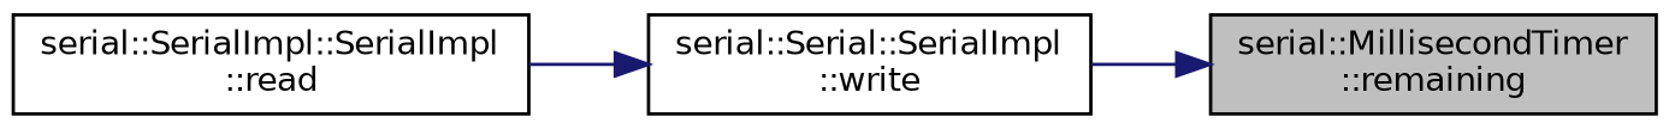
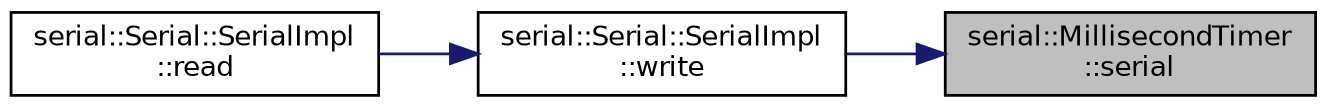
  digraph {
    fontname="DejaVu Sans"
    rankdir=RL
    node [color=black fillcolor=white fontname="DejaVu Sans" fontsize=10 shape=record style=filled]
    edge [color=midnightblue dir=back fontname="DejaVu Sans" fontsize=10 labelfontname=Helvetica labelfontsize=10 style=solid]
-   n1 [fillcolor=grey75 fontcolor=black height=0.2 label="serial::MillisecondTimer\l::remaining" width=0.4]
+   n1 [fillcolor=grey75 fontcolor=black height=0.2 label="serial::MillisecondTimer\l::serial" width=0.4]
    n2 [height=0.2 label="serial::Serial::SerialImpl\l::write" width=0.4]
-   n3 [height=0.2 label="serial::SerialImpl::SerialImpl\l::read" width=0.4]
+   n3 [height=0.2 label="serial::Serial::SerialImpl\l::read" width=0.4]
    n1 -> n2
    n2 -> n3
  }
